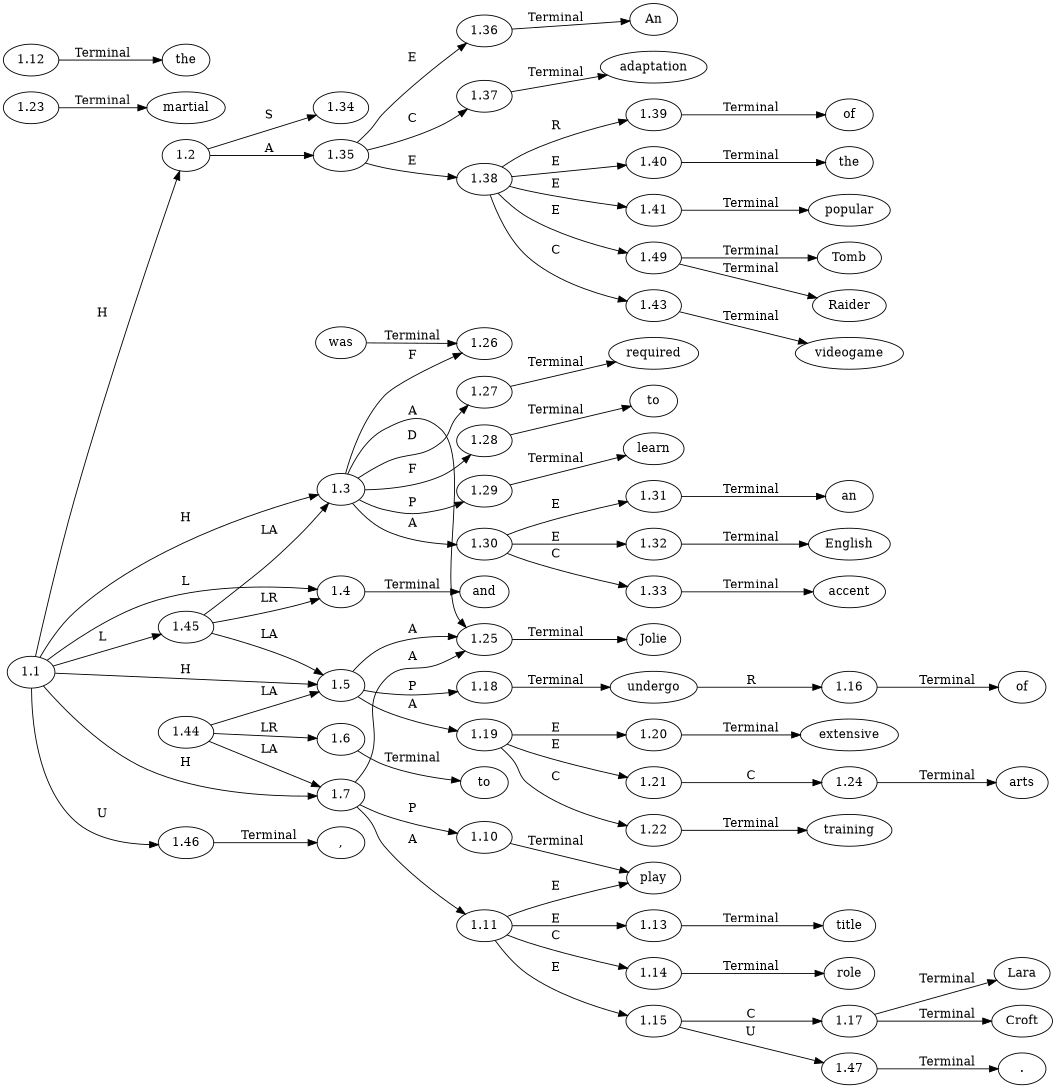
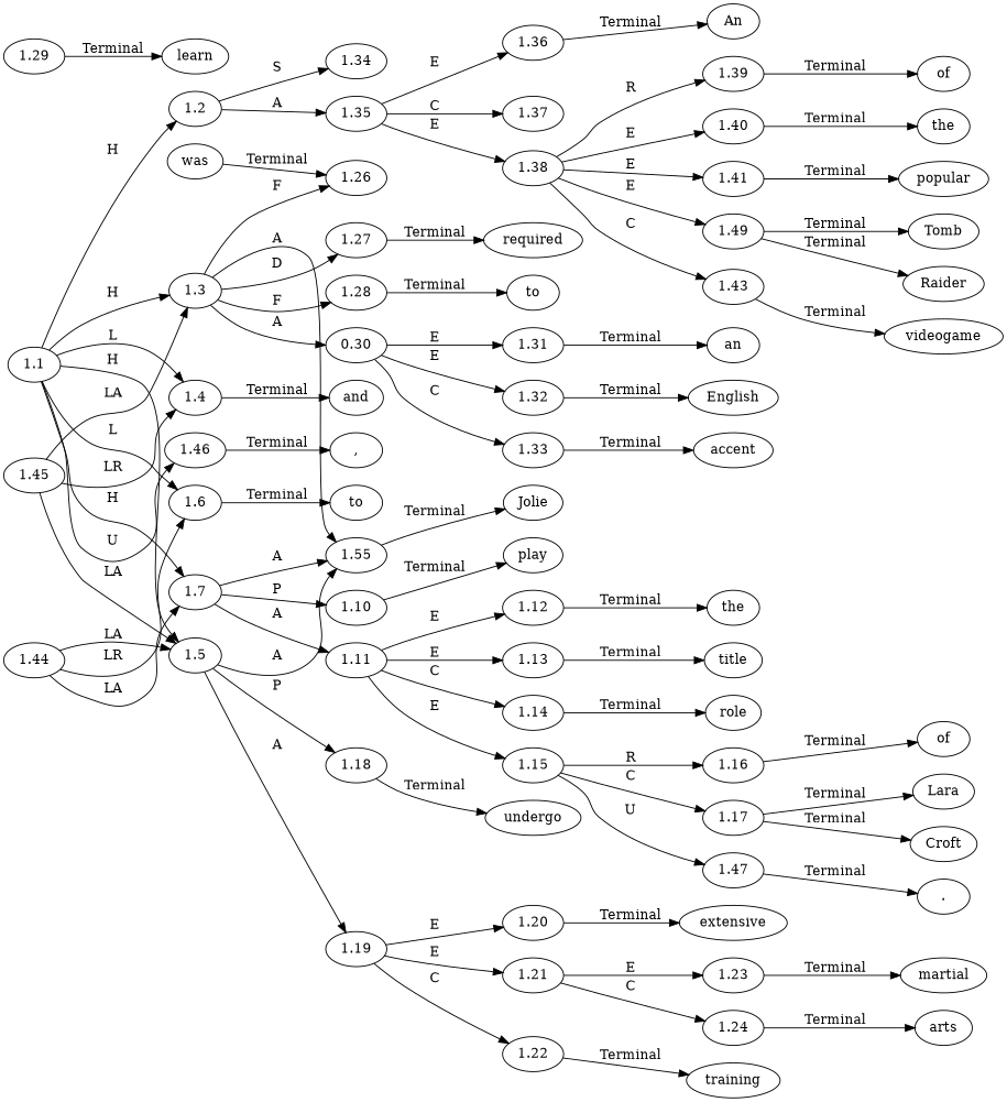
  digraph {
    fontname="DejaVu Serif"
    rankdir=LR
    node [fontname="DejaVu Serif" ordering=out]
    edge [fontname="DejaVu Serif" ordering=out]
    n1 [label=An]
    n2 [label=Jolie]
    n3 [label=was]
    n4 [label=1.26]
    n5 [label=required]
    n6 [label=to]
    n7 [label=learn]
    n8 [label=an]
    n9 [label=English]
    n10 [label=accent]
    n11 [label=and]
    n12 [label=undergo]
-   n13 [label=adaptation]
    n14 [label=extensive]
    n15 [label=martial]
    n16 [label=arts]
    n17 [label=training]
    n18 [label=to]
    n19 [label=play]
    n20 [label=the]
    n21 [label=title]
    n22 [label=role]
    n23 [label=of]
    n24 [label=of]
    n25 [label=Lara]
    n26 [label=Croft]
    n27 [label="."]
    n28 [label=the]
    n29 [label=popular]
    n30 [label=Tomb]
    n31 [label=Raider]
    n32 [label=videogame]
    n33 [label=","]
    n34 [label=1.1]
    n35 [label=1.2]
    n36 [label=1.3]
    n37 [label=1.4]
    n38 [label=1.5]
    n39 [label=1.6]
    n40 [label=1.7]
    n41 [label=1.46]
    n42 [label=1.34]
    n43 [label=1.35]
-   n44 [label=1.25]
+   n44 [label=1.55]
    n45 [label=1.27]
    n46 [label=1.28]
    n47 [label=1.29]
-   n48 [label=1.30]
+   n48 [label=0.30]
    n49 [label=1.18]
    n50 [label=1.19]
    n51 [label=1.10]
    n52 [label=1.11]
    n53 [label=1.36]
    n54 [label=1.37]
    n55 [label=1.38]
    n56 [label=1.31]
    n57 [label=1.32]
    n58 [label=1.33]
    n59 [label=1.20]
    n60 [label=1.21]
    n61 [label=1.22]
    n62 [label=1.12]
    n63 [label=1.13]
    n64 [label=1.14]
    n65 [label=1.15]
    n66 [label=1.16]
    n67 [label=1.17]
    n68 [label=1.47]
    n69 [label=1.23]
    n70 [label=1.24]
    n71 [label=1.39]
    n72 [label=1.40]
    n73 [label=1.41]
    n74 [label=1.49]
    n75 [label=1.43]
    n76 [label=1.44]
    n77 [label=1.45]
    n3 -> n4 [label=Terminal]
    n34 -> n35 [label=H]
    n34 -> n36 [label=H]
    n34 -> n37 [label=L]
    n34 -> n38 [label=H]
-   n34 -> n77 [label=L]
+   n34 -> n39 [label=L]
    n34 -> n40 [label=H]
    n34 -> n41 [label=U]
    n35 -> n42 [label=S]
    n35 -> n43 [label=A]
    n36 -> n4 [label=F]
    n36 -> n44 [label=A]
    n36 -> n45 [label=D]
    n36 -> n46 [label=F]
-   n36 -> n47 [label=P]
    n36 -> n48 [label=A]
    n37 -> n11 [label=Terminal]
    n38 -> n44 [label=A]
    n38 -> n49 [label=P]
    n38 -> n50 [label=A]
    n39 -> n18 [label=Terminal]
    n40 -> n44 [label=A]
    n40 -> n51 [label=P]
    n40 -> n52 [label=A]
    n41 -> n33 [label=Terminal]
    n43 -> n53 [label=E]
    n43 -> n54 [label=C]
    n43 -> n55 [label=E]
    n44 -> n2 [label=Terminal]
    n45 -> n5 [label=Terminal]
    n46 -> n6 [label=Terminal]
    n47 -> n7 [label=Terminal]
    n48 -> n56 [label=E]
    n48 -> n57 [label=E]
    n48 -> n58 [label=C]
    n49 -> n12 [label=Terminal]
    n50 -> n59 [label=E]
    n50 -> n60 [label=E]
    n50 -> n61 [label=C]
    n51 -> n19 [label=Terminal]
-   n52 -> n19 [label=E]
+   n52 -> n62 [label=E]
    n52 -> n63 [label=E]
    n52 -> n64 [label=C]
    n52 -> n65 [label=E]
    n53 -> n1 [label=Terminal]
-   n54 -> n13 [label=Terminal]
    n55 -> n71 [label=R]
    n55 -> n72 [label=E]
    n55 -> n73 [label=E]
    n55 -> n74 [label=E]
    n55 -> n75 [label=C]
    n56 -> n8 [label=Terminal]
    n57 -> n9 [label=Terminal]
    n58 -> n10 [label=Terminal]
    n59 -> n14 [label=Terminal]
+   n60 -> n69 [label=E]
    n60 -> n70 [label=C]
    n61 -> n17 [label=Terminal]
    n62 -> n20 [label=Terminal]
    n63 -> n21 [label=Terminal]
    n64 -> n22 [label=Terminal]
-   n12 -> n66 [label=R]
+   n65 -> n66 [label=R]
    n65 -> n67 [label=C]
    n65 -> n68 [label=U]
    n66 -> n23 [label=Terminal]
    n67 -> n25 [label=Terminal]
    n67 -> n26 [label=Terminal]
    n68 -> n27 [label=Terminal]
    n69 -> n15 [label=Terminal]
    n70 -> n16 [label=Terminal]
    n71 -> n24 [label=Terminal]
    n72 -> n28 [label=Terminal]
    n73 -> n29 [label=Terminal]
    n74 -> n30 [label=Terminal]
    n74 -> n31 [label=Terminal]
    n75 -> n32 [label=Terminal]
    n76 -> n38 [label=LA]
    n76 -> n39 [label=LR]
    n76 -> n40 [label=LA]
    n77 -> n36 [label=LA]
    n77 -> n37 [label=LR]
    n77 -> n38 [label=LA]
  }
